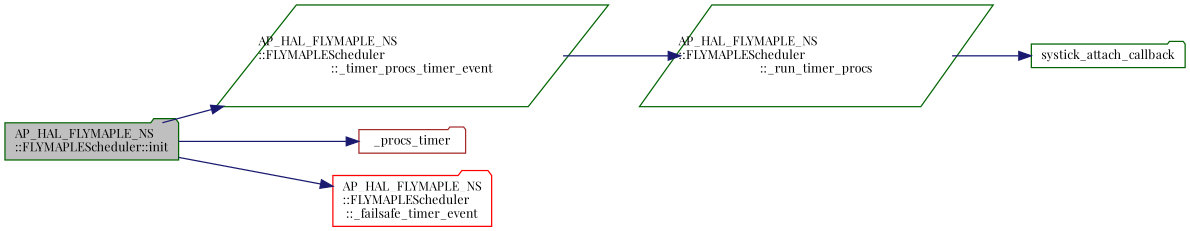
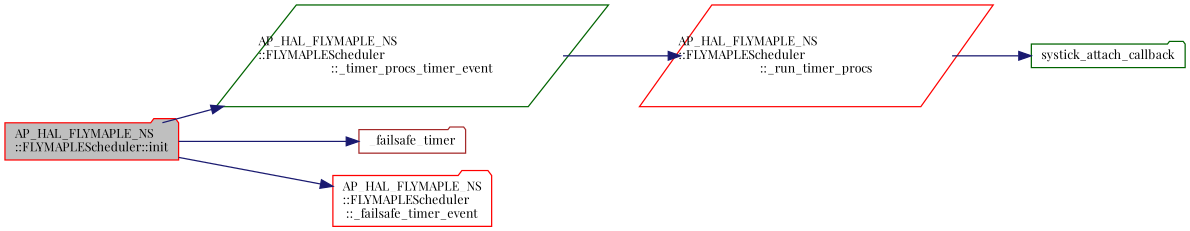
  digraph {
    fontname="Playfair Display"
    rankdir=LR
    node [color=darkgreen fillcolor=white fontname="Playfair Display" fontsize=10 shape=folder style=filled]
    edge [color=midnightblue fontname="Playfair Display" fontsize=10 labelfontname=Helvetica labelfontsize=10 style=solid]
-   n1 [fillcolor=grey75 fontcolor=black height=0.2 label="AP_HAL_FLYMAPLE_NS\l::FLYMAPLEScheduler::init" width=0.4]
+   n1 [color=red fillcolor=grey75 fontcolor=black height=0.2 label="AP_HAL_FLYMAPLE_NS\l::FLYMAPLEScheduler::init" width=0.4]
    n2 [height=0.2 label="AP_HAL_FLYMAPLE_NS\l::FLYMAPLEScheduler\l::_timer_procs_timer_event" shape=parallelogram width=0.4]
-   n3 [color=brown height=0.2 label=_procs_timer width=0.4]
+   n3 [color=brown height=0.2 label=_failsafe_timer width=0.4]
    n4 [color=red height=0.2 label="AP_HAL_FLYMAPLE_NS\l::FLYMAPLEScheduler\l::_failsafe_timer_event" width=0.4]
    n5 [height=0.2 label=systick_attach_callback width=0.4]
-   n6 [height=0.2 label="AP_HAL_FLYMAPLE_NS\l::FLYMAPLEScheduler\l::_run_timer_procs" shape=parallelogram width=0.4]
+   n6 [color=red height=0.2 label="AP_HAL_FLYMAPLE_NS\l::FLYMAPLEScheduler\l::_run_timer_procs" shape=parallelogram width=0.4]
    n1 -> n2
    n1 -> n3
    n1 -> n4
    n2 -> n6
    n6 -> n5
  }
